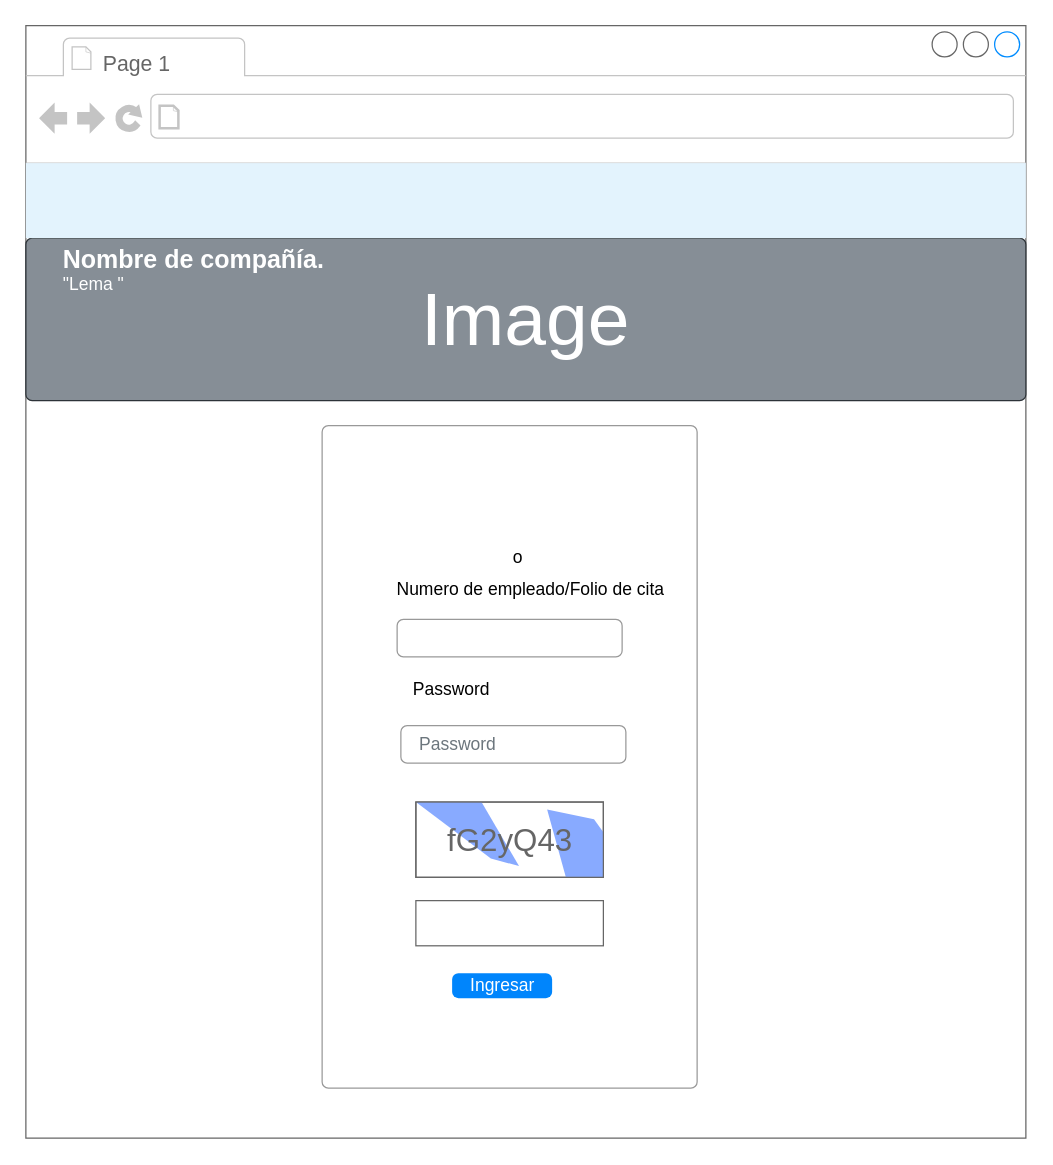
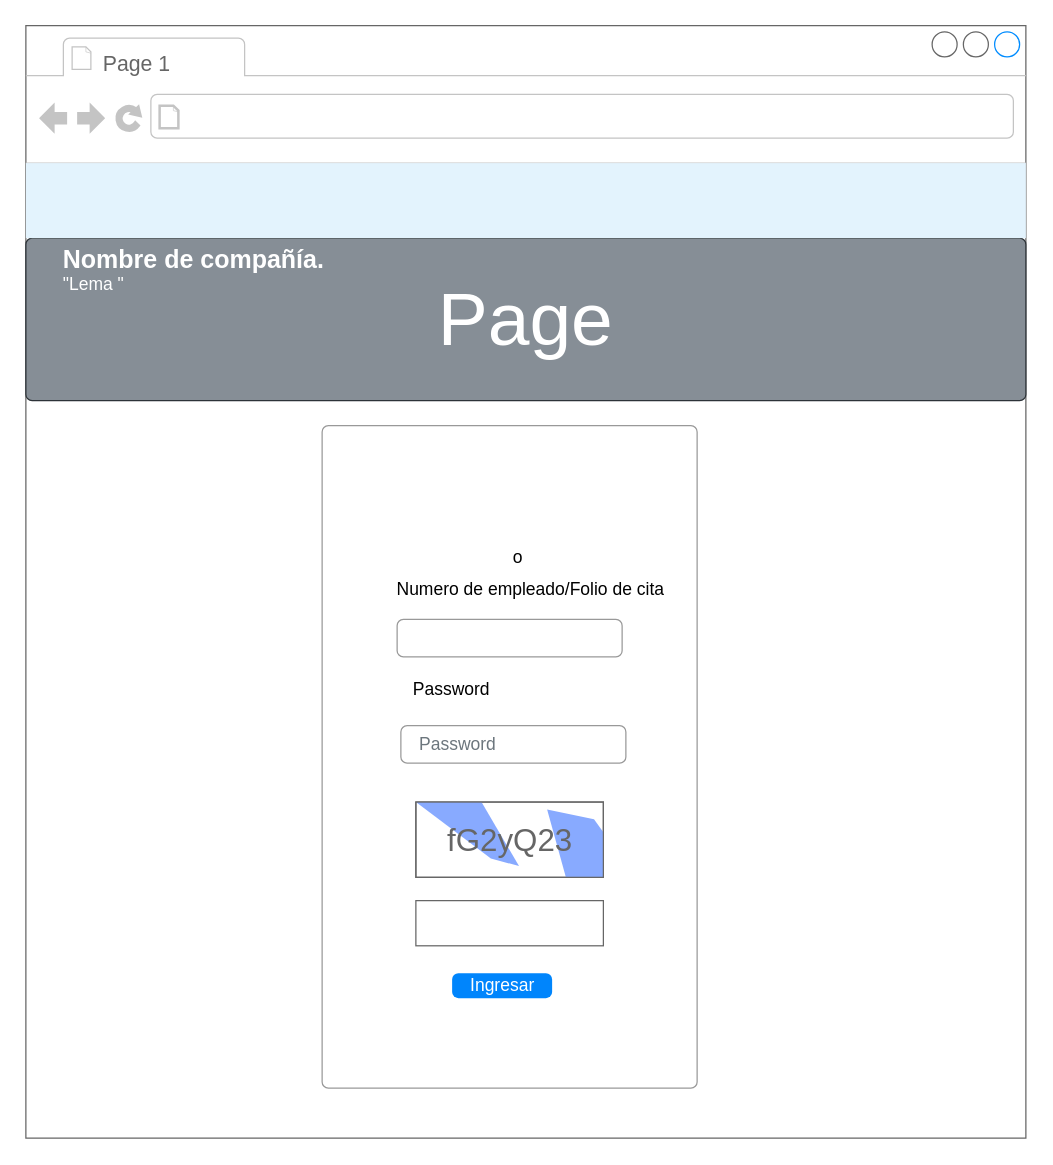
  <mxCell id="0" />
  <mxCell id="1" parent="0" />
  <mxCell id="2" value="" style="strokeWidth=1;shadow=0;dashed=0;align=center;html=1;shape=mxgraph.mockup.containers.browserWindow;rSize=0;strokeColor=#666666;strokeColor2=#008cff;strokeColor3=#c4c4c4;mainText=,;recursiveResize=0;" parent="1" vertex="1"><mxGeometry x="20" y="20" width="800" height="890" as="geometry" /></mxCell>
  <mxCell id="3" value="Page 1" style="strokeWidth=1;shadow=0;dashed=0;align=center;html=1;shape=mxgraph.mockup.containers.anchor;fontSize=17;fontColor=#666666;align=left;" parent="2" vertex="1"><mxGeometry x="60" y="12" width="160" height="40" as="geometry" /></mxCell>
- <mxCell id="4" value="Image" style="html=1;shadow=0;dashed=0;shape=mxgraph.bootstrap.rrect;rSize=5;strokeColor=#2D3338;html=1;whiteSpace=wrap;fillColor=#868E96;fontColor=#ffffff;verticalAlign=middle;align=center;spacing=20;fontSize=60;" parent="2" vertex="1"><mxGeometry y="170" width="800" height="130" as="geometry" /></mxCell>
+ <mxCell id="4" value="Page" style="html=1;shadow=0;dashed=0;shape=mxgraph.bootstrap.rrect;rSize=5;strokeColor=#2D3338;html=1;whiteSpace=wrap;fillColor=#868E96;fontColor=#ffffff;verticalAlign=middle;align=center;spacing=20;fontSize=60;" parent="2" vertex="1"><mxGeometry y="170" width="800" height="130" as="geometry" /></mxCell>
  <mxCell id="5" value="&lt;span style=&quot;font-size: 20px&quot;&gt;&lt;b&gt;Nombre de&amp;nbsp;compañía.&lt;/b&gt;&lt;/span&gt;&lt;br&gt;&quot;Lema &quot;&lt;br&gt;" style="fillColor=none;strokeColor=none;fontColor=#ffffff;html=1;verticalAlign=top;align=left;spacing=20;fontSize=14;" parent="4" vertex="1"><mxGeometry width="800" height="60" relative="1" as="geometry"><mxPoint x="10" y="-20" as="offset" /></mxGeometry></mxCell>
  <mxCell id="6" value="" style="html=1;shadow=0;dashed=0;fillColor=#E3F3FD;strokeColor=none;fontSize=16;fontColor=#161819;align=left;spacing=15;" parent="4" vertex="1"><mxGeometry y="-60" width="800" height="60" as="geometry" /></mxCell>
  <mxCell id="7" value="" style="html=1;shadow=0;dashed=0;shape=mxgraph.bootstrap.rrect;rSize=5;fillColor=#ffffff;strokeColor=#999999;" parent="2" vertex="1"><mxGeometry x="237" y="320" width="300" height="530" as="geometry" /></mxCell>
  <mxCell id="8" value="Numero de empleado/Folio de cita" style="fillColor=none;strokeColor=none;align=left;spacing=20;fontSize=14;" parent="7" vertex="1"><mxGeometry width="220" height="40" relative="1" as="geometry"><mxPoint x="40" y="110" as="offset" /></mxGeometry></mxCell>
  <mxCell id="9" value="" style="html=1;shadow=0;dashed=0;shape=mxgraph.bootstrap.rrect;rSize=5;fillColor=none;strokeColor=#999999;align=left;spacing=15;fontSize=14;fontColor=#6C767D;" parent="7" vertex="1"><mxGeometry width="180" height="30" relative="1" as="geometry"><mxPoint x="60" y="155" as="offset" /></mxGeometry></mxCell>
  <mxCell id="10" value="Password" style="fillColor=none;strokeColor=none;align=left;spacing=20;fontSize=14;" parent="7" vertex="1"><mxGeometry width="220" height="40" relative="1" as="geometry"><mxPoint x="53" y="190" as="offset" /></mxGeometry></mxCell>
  <mxCell id="11" value="Password" style="html=1;shadow=0;dashed=0;shape=mxgraph.bootstrap.rrect;rSize=5;fillColor=none;strokeColor=#999999;align=left;spacing=15;fontSize=14;fontColor=#6C767D;" parent="7" vertex="1"><mxGeometry width="180" height="30" relative="1" as="geometry"><mxPoint x="63" y="240" as="offset" /></mxGeometry></mxCell>
- <mxCell id="12" value="fG2yQ43" style="strokeWidth=1;shadow=0;dashed=0;align=center;html=1;shape=mxgraph.mockup.text.captcha;fontColor=#666666;fontSize=25;strokeColor=#666666;mainText=" parent="7" vertex="1"><mxGeometry x="75" y="301.136" width="150" height="60.227" as="geometry" /></mxCell>
+ <mxCell id="12" value="fG2yQ23" style="strokeWidth=1;shadow=0;dashed=0;align=center;html=1;shape=mxgraph.mockup.text.captcha;fontColor=#666666;fontSize=25;strokeColor=#666666;mainText=" parent="7" vertex="1"><mxGeometry x="75" y="301.136" width="150" height="60.227" as="geometry" /></mxCell>
  <mxCell id="13" value="" style="strokeWidth=1;shadow=0;dashed=0;align=center;html=1;shape=mxgraph.mockup.text.textBox;fontColor=#666666;align=left;fontSize=17;spacingLeft=4;spacingTop=-3;strokeColor=#666666;mainText=" parent="7" vertex="1"><mxGeometry x="75" y="380.005" width="150" height="36.136" as="geometry" /></mxCell>
  <mxCell id="14" value="Ingresar" style="html=1;shadow=0;dashed=0;shape=mxgraph.bootstrap.rrect;rSize=5;fillColor=#0085FC;strokeColor=none;align=center;fontSize=14;fontColor=#FFFFFF;" parent="7" vertex="1"><mxGeometry width="80" height="20" relative="1" as="geometry"><mxPoint x="104" y="438" as="offset" /></mxGeometry></mxCell>
  <mxCell id="15" value="" style="shape=image;html=1;verticalAlign=top;verticalLabelPosition=bottom;labelBackgroundColor=#ffffff;imageAspect=0;aspect=fixed;image=https://cdn3.iconfinder.com/data/icons/arrows-set-12/512/reset-128.png;fontColor=#3399FF;" parent="7" vertex="1"><mxGeometry x="240" y="307.159" width="40" height="40" as="geometry" /></mxCell>
  <mxCell id="16" value="o" style="fillColor=none;strokeColor=none;align=left;spacing=20;fontSize=14;" vertex="1" parent="7"><mxGeometry x="133" y="80.002" width="70" height="48.182" as="geometry" /></mxCell>
  <mxCell id="17" value="" style="shape=image;html=1;verticalAlign=top;verticalLabelPosition=bottom;labelBackgroundColor=#ffffff;imageAspect=0;aspect=fixed;image=https://cdn1.iconfinder.com/data/icons/iconoir-vol-4/24/scan-qr-code-128.png;fontSize=10;fontColor=#3399FF;strokeColor=#000000;" vertex="1" parent="7"><mxGeometry x="123" y="20" width="68" height="68" as="geometry" /></mxCell>
